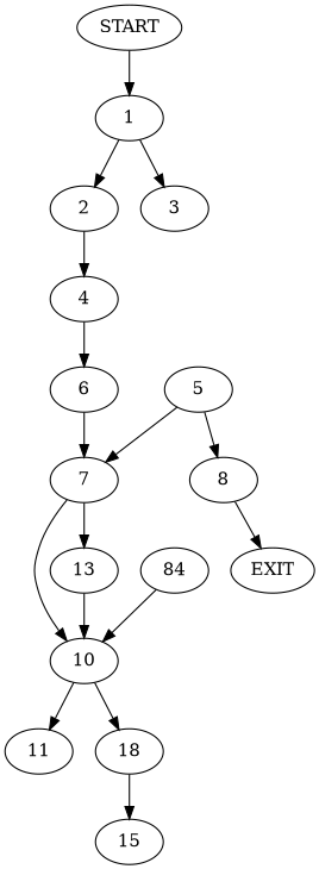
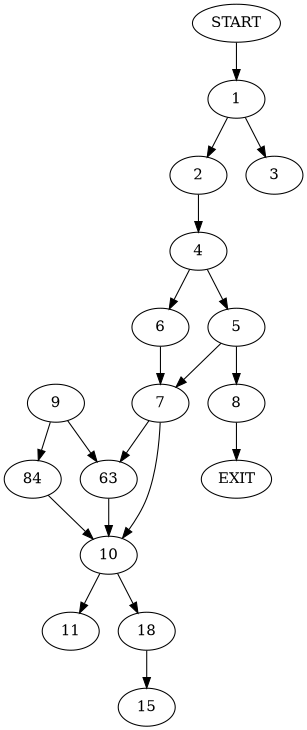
  digraph {
    n1 [label=START]
    1
    2
    3
    n5 [label=EXIT]
    4
    5
    6
    7
    8
    10
-   13
+   13 [label=63]
+   9
    n14 [label=84]
    11
    n16 [label=18]
    15
    n1 -> 1
    1 -> 2
    1 -> 3
    2 -> 4
+   4 -> 5
    4 -> 6
    5 -> 7
    5 -> 8
    6 -> 7
    7 -> 10
    7 -> 13
    8 -> n5
    10 -> 11
    10 -> n16
    13 -> 10
+   9 -> 13
+   9 -> n14
    n14 -> 10
    n16 -> 15
  }
